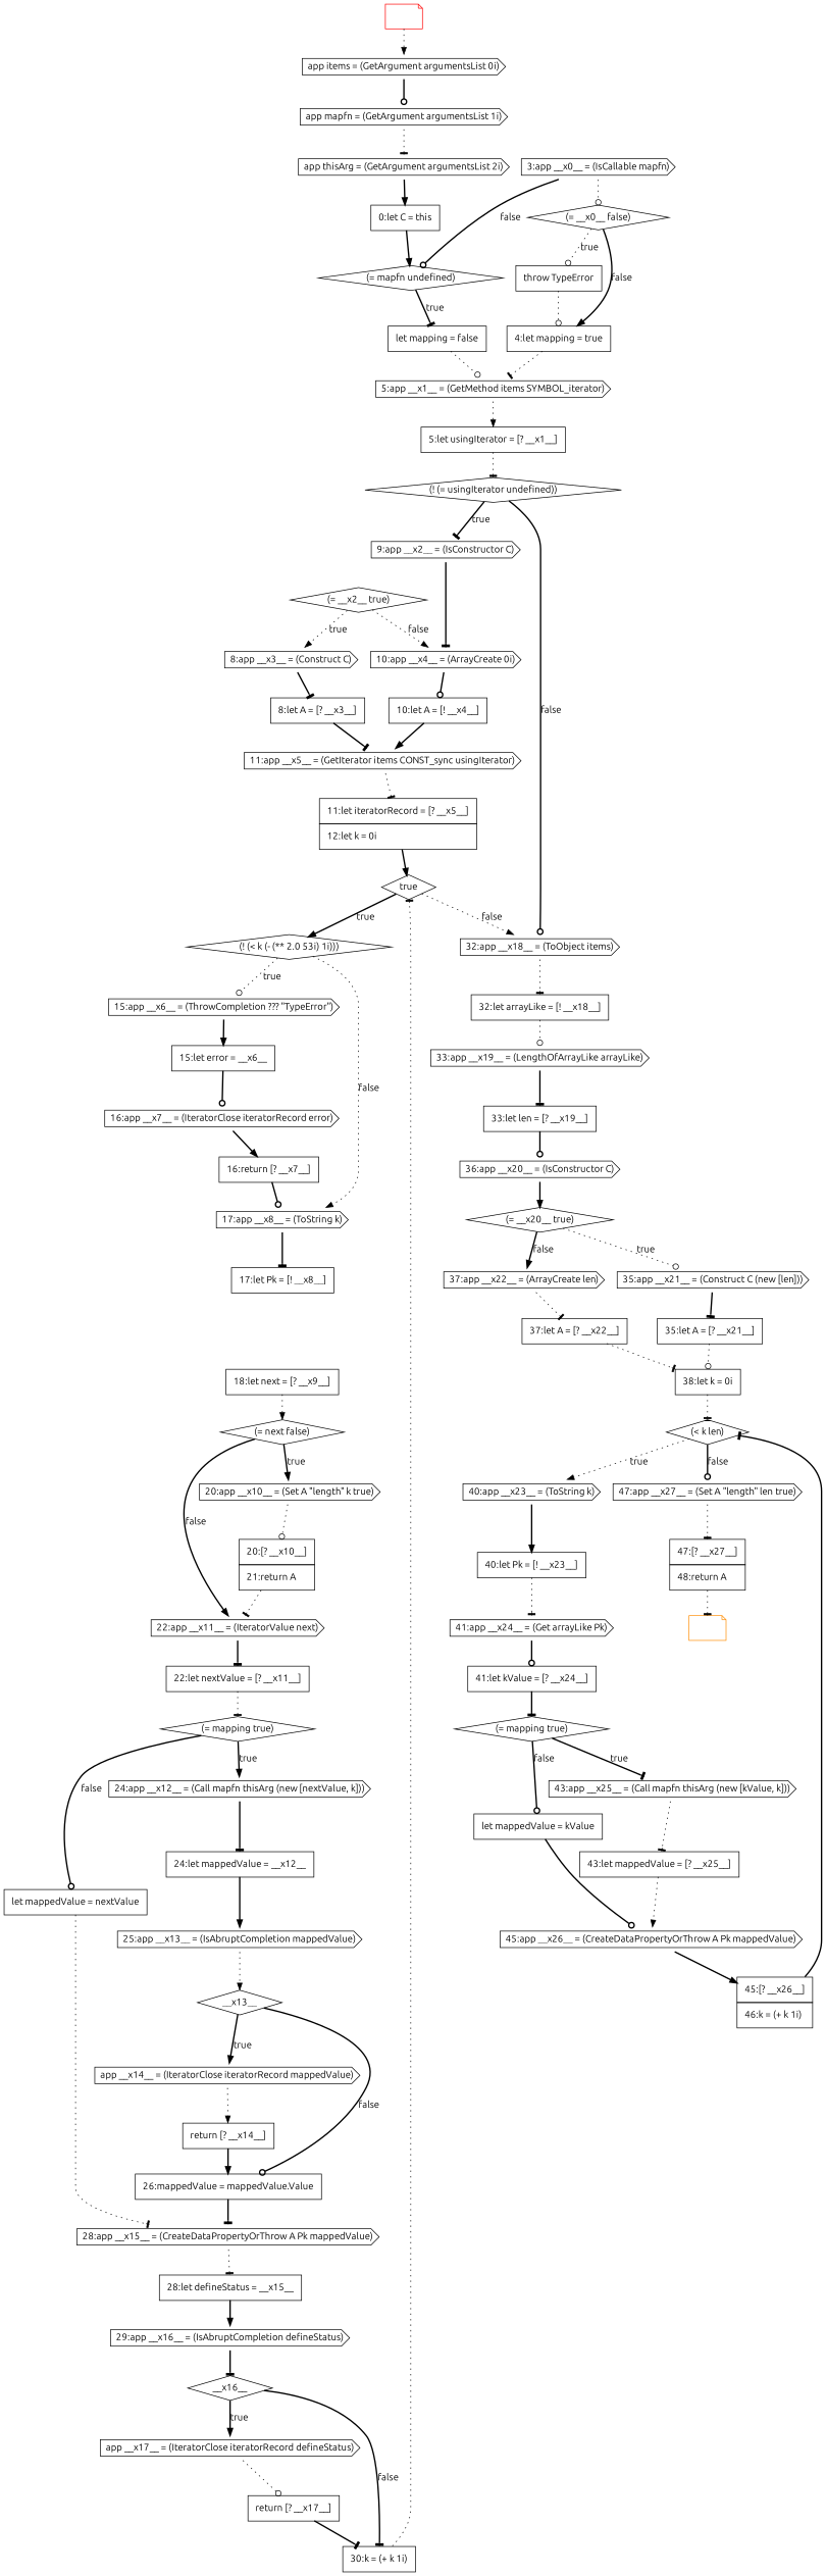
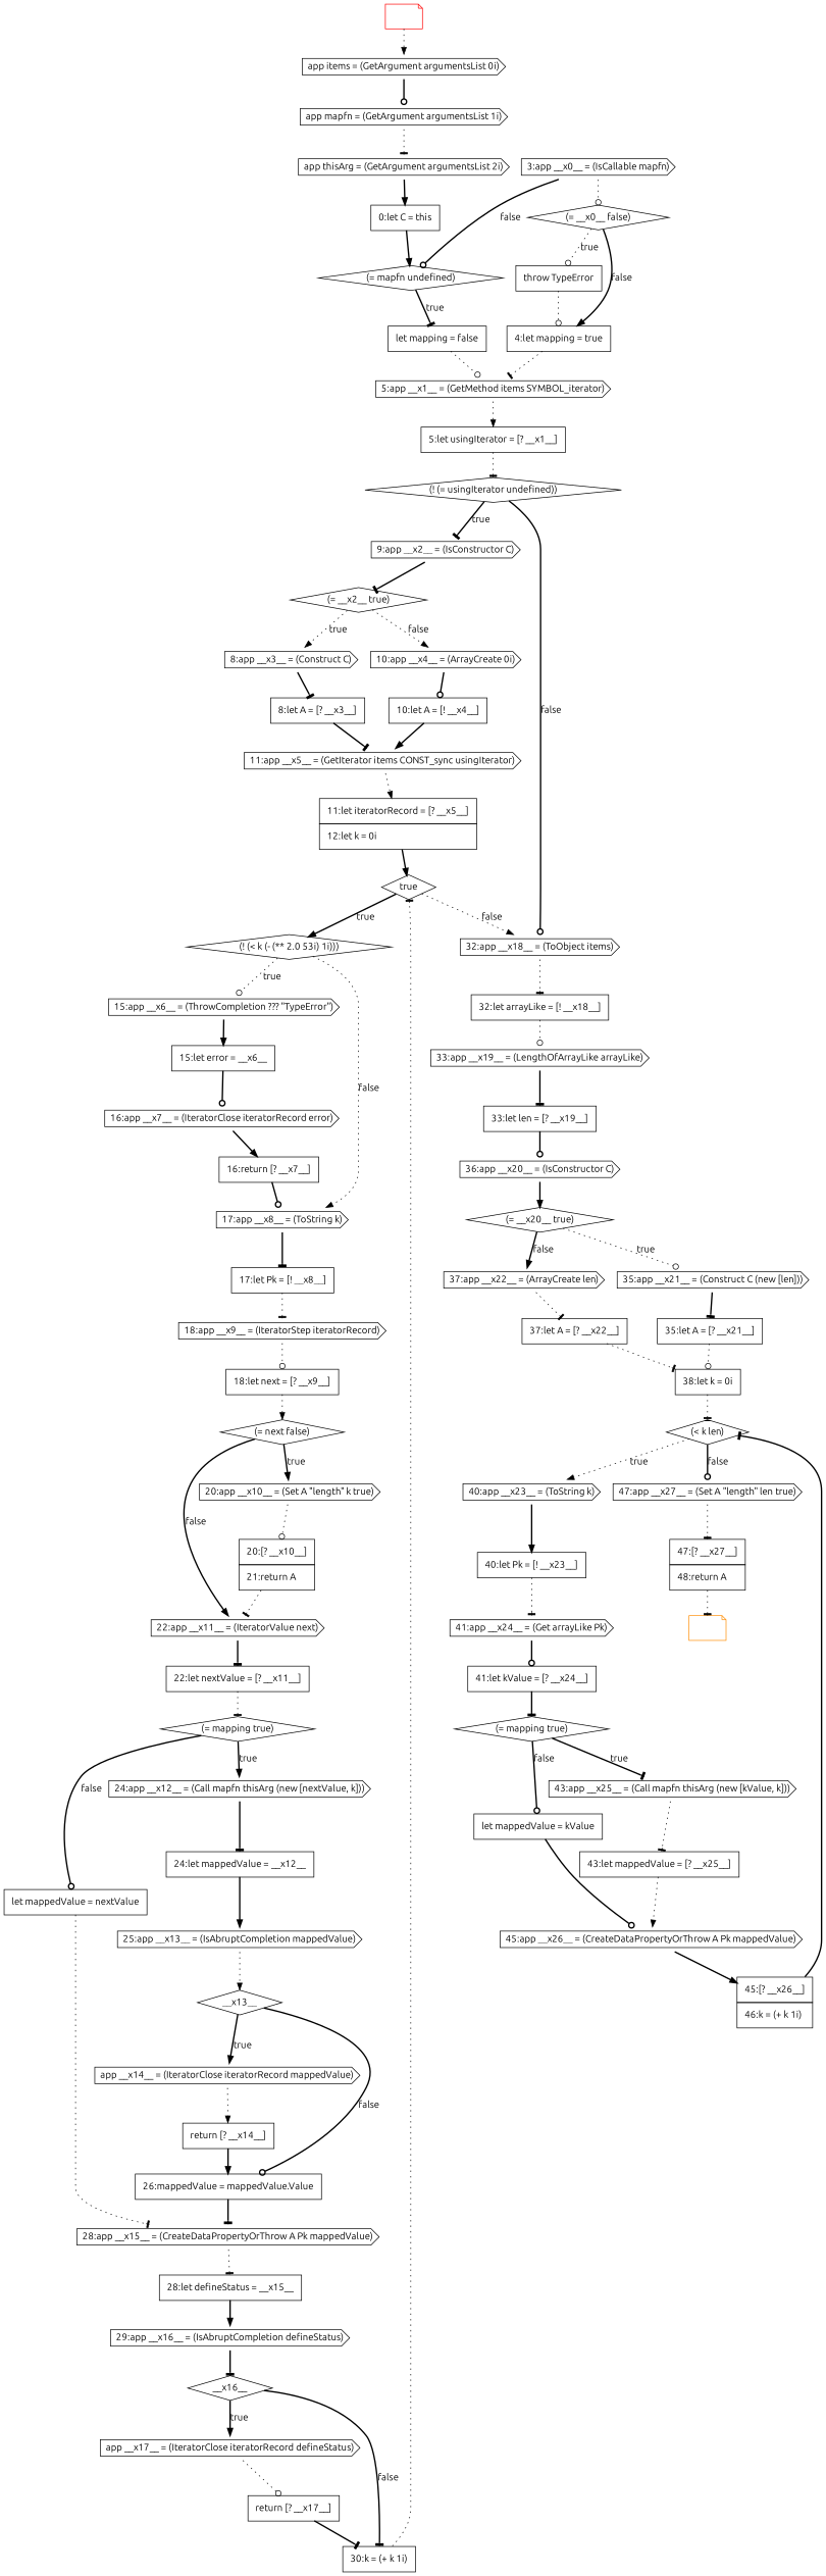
  digraph {
    fontname=Ubuntu
    node [color=black fillcolor=white fontname=Ubuntu shape=none style=filled]
    edge [arrowhead=tee color=black fontname=Ubuntu style=bold]
    n1 [color=red label=" " shape=note]
    n2 [label=<<font color="black">app items = (GetArgument argumentsList 0i)</font>> shape=cds]
    n3 [label=<<font color="black">app mapfn = (GetArgument argumentsList 1i)</font>> shape=cds]
    n4 [label=<<font color="black">     <table border="0" cellborder="1" cellspacing="0" cellpadding="10">       <tr><td align="left">5:let usingIterator = [? __x1__]</td></tr>     </table>   </font>> margin=0]
    n5 [label=<<font color="black">(! (= usingIterator undefined))</font>> shape=diamond]
    n6 [label=<<font color="black">9:app __x2__ = (IsConstructor C)</font>> shape=cds]
    n7 [label=<<font color="black">32:app __x18__ = (ToObject items)</font>> shape=cds]
    n8 [label=<<font color="black">     <table border="0" cellborder="1" cellspacing="0" cellpadding="10">       <tr><td align="left">17:let Pk = [! __x8__]</td></tr>     </table>   </font>> margin=0]
+   n9 [label=<<font color="black">18:app __x9__ = (IteratorStep iteratorRecord)</font>> shape=cds]
    n10 [label=<<font color="black">     <table border="0" cellborder="1" cellspacing="0" cellpadding="10">       <tr><td align="left">18:let next = [? __x9__]</td></tr>     </table>   </font>> margin=0]
    n11 [label=<<font color="black">8:app __x3__ = (Construct C)</font>> shape=cds]
    n12 [label=<<font color="black">     <table border="0" cellborder="1" cellspacing="0" cellpadding="10">       <tr><td align="left">8:let A = [? __x3__]</td></tr>     </table>   </font>> margin=0]
    n13 [label=<<font color="black">11:app __x5__ = (GetIterator items CONST_sync usingIterator)</font>> shape=cds]
    n14 [label=<<font color="black">(= mapfn undefined)</font>> shape=diamond]
    n15 [label=<<font color="black">     <table border="0" cellborder="1" cellspacing="0" cellpadding="10">       <tr><td align="left">let mapping = false</td></tr>     </table>   </font>> margin=0]
    n16 [label=<<font color="black">3:app __x0__ = (IsCallable mapfn)</font>> shape=cds]
    n17 [label=<<font color="black">(= __x0__ false)</font>> shape=diamond]
    n18 [label=<<font color="black">5:app __x1__ = (GetMethod items SYMBOL_iterator)</font>> shape=cds]
    n19 [label=<<font color="black">     <table border="0" cellborder="1" cellspacing="0" cellpadding="10">       <tr><td align="left">11:let iteratorRecord = [? __x5__]</td></tr>       <tr><td align="left">12:let k = 0i</td></tr>     </table>   </font>> margin=0]
    n20 [label=<<font color="black">true</font>> shape=diamond]
    n21 [label=<<font color="black">20:app __x10__ = (Set A &quot;length&quot; k true)</font>> shape=cds]
    n22 [label=<<font color="black">     <table border="0" cellborder="1" cellspacing="0" cellpadding="10">       <tr><td align="left">20:[? __x10__]</td></tr>       <tr><td align="left">21:return A</td></tr>     </table>   </font>> margin=0]
    n23 [label=<<font color="black">22:app __x11__ = (IteratorValue next)</font>> shape=cds]
    n24 [label=<<font color="black">43:app __x25__ = (Call mapfn thisArg (new [kValue, k]))</font>> shape=cds]
    n25 [label=<<font color="black">     <table border="0" cellborder="1" cellspacing="0" cellpadding="10">       <tr><td align="left">43:let mappedValue = [? __x25__]</td></tr>     </table>   </font>> margin=0]
    n26 [label=<<font color="black">45:app __x26__ = (CreateDataPropertyOrThrow A Pk mappedValue)</font>> shape=cds]
    n27 [label=<<font color="black">     <table border="0" cellborder="1" cellspacing="0" cellpadding="10">       <tr><td align="left">41:let kValue = [? __x24__]</td></tr>     </table>   </font>> margin=0]
    n28 [label=<<font color="black">(= mapping true)</font>> shape=diamond]
    n29 [label=<<font color="black">     <table border="0" cellborder="1" cellspacing="0" cellpadding="10">       <tr><td align="left">let mappedValue = kValue</td></tr>     </table>   </font>> margin=0]
    n30 [label=<<font color="black">(= __x2__ true)</font>> shape=diamond]
    n31 [label=<<font color="black">10:app __x4__ = (ArrayCreate 0i)</font>> shape=cds]
    n32 [label=<<font color="black">28:app __x15__ = (CreateDataPropertyOrThrow A Pk mappedValue)</font>> shape=cds]
    n33 [label=<<font color="black">     <table border="0" cellborder="1" cellspacing="0" cellpadding="10">       <tr><td align="left">28:let defineStatus = __x15__</td></tr>     </table>   </font>> margin=0]
    n34 [label=<<font color="black">29:app __x16__ = (IsAbruptCompletion defineStatus)</font>> shape=cds]
    n35 [label=<<font color="black">     <table border="0" cellborder="1" cellspacing="0" cellpadding="10">       <tr><td align="left">10:let A = [! __x4__]</td></tr>     </table>   </font>> margin=0]
    n36 [label=<<font color="black">     <table border="0" cellborder="1" cellspacing="0" cellpadding="10">       <tr><td align="left">return [? __x17__]</td></tr>     </table>   </font>> margin=0]
    n37 [label=<<font color="black">     <table border="0" cellborder="1" cellspacing="0" cellpadding="10">       <tr><td align="left">30:k = (+ k 1i)</td></tr>     </table>   </font>> margin=0]
    n38 [label=<<font color="black">     <table border="0" cellborder="1" cellspacing="0" cellpadding="10">       <tr><td align="left">0:let C = this</td></tr>     </table>   </font>> margin=0]
    n39 [label=<<font color="black">(= next false)</font>> shape=diamond]
    n40 [label=<<font color="black">     <table border="0" cellborder="1" cellspacing="0" cellpadding="10">       <tr><td align="left">45:[? __x26__]</td></tr>       <tr><td align="left">46:k = (+ k 1i)</td></tr>     </table>   </font>> margin=0]
    n41 [label=<<font color="black">     <table border="0" cellborder="1" cellspacing="0" cellpadding="10">       <tr><td align="left">22:let nextValue = [? __x11__]</td></tr>     </table>   </font>> margin=0]
    n42 [label=<<font color="black">(= mapping true)</font>> shape=diamond]
    n43 [label=<<font color="black">     <table border="0" cellborder="1" cellspacing="0" cellpadding="10">       <tr><td align="left">let mappedValue = nextValue</td></tr>     </table>   </font>> margin=0]
    n44 [label=<<font color="black">24:app __x12__ = (Call mapfn thisArg (new [nextValue, k]))</font>> shape=cds]
    n45 [label=<<font color="black">(! (&lt; k (- (** 2.0 53i) 1i)))</font>> shape=diamond]
    n46 [label=<<font color="black">17:app __x8__ = (ToString k)</font>> shape=cds]
    n47 [label=<<font color="black">15:app __x6__ = (ThrowCompletion ??? &quot;TypeError&quot;)</font>> shape=cds]
    n48 [label=<<font color="black">     <table border="0" cellborder="1" cellspacing="0" cellpadding="10">       <tr><td align="left">32:let arrayLike = [! __x18__]</td></tr>     </table>   </font>> margin=0]
    n49 [label=<<font color="black">33:app __x19__ = (LengthOfArrayLike arrayLike)</font>> shape=cds]
    n50 [label=<<font color="black">     <table border="0" cellborder="1" cellspacing="0" cellpadding="10">       <tr><td align="left">33:let len = [? __x19__]</td></tr>     </table>   </font>> margin=0]
    n51 [label=<<font color="black">47:app __x27__ = (Set A &quot;length&quot; len true)</font>> shape=cds]
    n52 [label=<<font color="black">     <table border="0" cellborder="1" cellspacing="0" cellpadding="10">       <tr><td align="left">47:[? __x27__]</td></tr>       <tr><td align="left">48:return A</td></tr>     </table>   </font>> margin=0]
    n53 [color=darkorange label=" " shape=note]
    n54 [label=<<font color="black">     <table border="0" cellborder="1" cellspacing="0" cellpadding="10">       <tr><td align="left">return [? __x14__]</td></tr>     </table>   </font>> margin=0]
    n55 [label=<<font color="black">     <table border="0" cellborder="1" cellspacing="0" cellpadding="10">       <tr><td align="left">26:mappedValue = mappedValue.Value</td></tr>     </table>   </font>> margin=0]
    n56 [label=<<font color="black">     <table border="0" cellborder="1" cellspacing="0" cellpadding="10">       <tr><td align="left">throw TypeError</td></tr>     </table>   </font>> margin=0]
    n57 [label=<<font color="black">     <table border="0" cellborder="1" cellspacing="0" cellpadding="10">       <tr><td align="left">4:let mapping = true</td></tr>     </table>   </font>> margin=0]
    n58 [label=<<font color="black">(&lt; k len)</font>> shape=diamond]
    n59 [label=<<font color="black">40:app __x23__ = (ToString k)</font>> shape=cds]
    n60 [label=<<font color="black">     <table border="0" cellborder="1" cellspacing="0" cellpadding="10">       <tr><td align="left">40:let Pk = [! __x23__]</td></tr>     </table>   </font>> margin=0]
    n61 [label=<<font color="black">16:app __x7__ = (IteratorClose iteratorRecord error)</font>> shape=cds]
    n62 [label=<<font color="black">     <table border="0" cellborder="1" cellspacing="0" cellpadding="10">       <tr><td align="left">16:return [? __x7__]</td></tr>     </table>   </font>> margin=0]
    n63 [label=<<font color="black">     <table border="0" cellborder="1" cellspacing="0" cellpadding="10">       <tr><td align="left">35:let A = [? __x21__]</td></tr>     </table>   </font>> margin=0]
    n64 [label=<<font color="black">     <table border="0" cellborder="1" cellspacing="0" cellpadding="10">       <tr><td align="left">38:let k = 0i</td></tr>     </table>   </font>> margin=0]
    n65 [label=<<font color="black">(= __x20__ true)</font>> shape=diamond]
    n66 [label=<<font color="black">37:app __x22__ = (ArrayCreate len)</font>> shape=cds]
    n67 [label=<<font color="black">35:app __x21__ = (Construct C (new [len]))</font>> shape=cds]
    n68 [label=<<font color="black">     <table border="0" cellborder="1" cellspacing="0" cellpadding="10">       <tr><td align="left">37:let A = [? __x22__]</td></tr>     </table>   </font>> margin=0]
    n69 [label=<<font color="black">     <table border="0" cellborder="1" cellspacing="0" cellpadding="10">       <tr><td align="left">24:let mappedValue = __x12__</td></tr>     </table>   </font>> margin=0]
    n70 [label=<<font color="black">25:app __x13__ = (IsAbruptCompletion mappedValue)</font>> shape=cds]
    n71 [label=<<font color="black">__x13__</font>> shape=diamond]
    n72 [label=<<font color="black">app thisArg = (GetArgument argumentsList 2i)</font>> shape=cds]
    n73 [label=<<font color="black">app __x14__ = (IteratorClose iteratorRecord mappedValue)</font>> shape=cds]
    n74 [label=<<font color="black">41:app __x24__ = (Get arrayLike Pk)</font>> shape=cds]
    n75 [label=<<font color="black">app __x17__ = (IteratorClose iteratorRecord defineStatus)</font>> shape=cds]
    n76 [label=<<font color="black">     <table border="0" cellborder="1" cellspacing="0" cellpadding="10">       <tr><td align="left">15:let error = __x6__</td></tr>     </table>   </font>> margin=0]
    n77 [label=<<font color="black">36:app __x20__ = (IsConstructor C)</font>> shape=cds]
    n78 [label=<<font color="black">__x16__</font>> shape=diamond]
    n1 -> n2 [arrowhead=normal style=dotted]
    n2 -> n3 [arrowhead=odot]
    n3 -> n72 [style=dotted]
    n4 -> n5 [style=dotted]
    n5 -> n6 [label=<<font color="black">true</font>>]
    n5 -> n7 [arrowhead=odot label=<<font color="black">false</font>>]
-   n6 -> n31
+   n6 -> n30
    n7 -> n48 [style=dotted]
+   n8 -> n9 [style=dotted]
+   n9 -> n10 [arrowhead=odot style=dotted]
    n10 -> n39 [arrowhead=normal style=dotted]
    n11 -> n12
    n12 -> n13
-   n13 -> n19 [style=dotted]
+   n13 -> n19 [arrowhead=normal style=dotted]
    n14 -> n15 [label=<<font color="black">true</font>>]
    n15 -> n18 [arrowhead=odot style=dotted]
    n16 -> n14 [arrowhead=odot label=<<font color="black">false</font>>]
    n16 -> n17 [arrowhead=odot style=dotted]
    n17 -> n56 [arrowhead=odot label=<<font color="black">true</font>> style=dotted]
    n17 -> n57 [arrowhead=normal label=<<font color="black">false</font>>]
    n18 -> n4 [arrowhead=normal style=dotted]
    n19 -> n20 [arrowhead=normal]
    n20 -> n7 [arrowhead=normal label=<<font color="black">false</font>> style=dotted]
    n20 -> n45 [arrowhead=normal label=<<font color="black">true</font>>]
    n21 -> n22 [arrowhead=odot style=dotted]
    n22 -> n23 [style=dotted]
    n23 -> n41
    n24 -> n25 [style=dotted]
    n25 -> n26 [arrowhead=normal style=dotted]
    n26 -> n40 [arrowhead=normal]
    n27 -> n28
    n28 -> n24 [label=<<font color="black">true</font>>]
    n28 -> n29 [arrowhead=odot label=<<font color="black">false</font>>]
    n29 -> n26 [arrowhead=odot]
    n30 -> n11 [arrowhead=normal label=<<font color="black">true</font>> style=dotted]
    n30 -> n31 [arrowhead=normal label=<<font color="black">false</font>> style=dotted]
    n31 -> n35 [arrowhead=odot]
    n32 -> n33 [style=dotted]
    n33 -> n34 [arrowhead=normal]
    n34 -> n78
    n35 -> n13 [arrowhead=normal]
    n36 -> n37
    n37 -> n20 [style=dotted]
    n38 -> n14 [arrowhead=normal]
    n39 -> n21 [arrowhead=normal label=<<font color="black">true</font>>]
    n39 -> n23 [arrowhead=normal label=<<font color="black">false</font>>]
    n40 -> n58
    n41 -> n42 [style=dotted]
    n42 -> n43 [arrowhead=odot label=<<font color="black">false</font>>]
    n42 -> n44 [arrowhead=normal label=<<font color="black">true</font>>]
    n43 -> n32 [style=dotted]
    n44 -> n69
    n45 -> n46 [arrowhead=normal label=<<font color="black">false</font>> style=dotted]
    n45 -> n47 [arrowhead=odot label=<<font color="black">true</font>> style=dotted]
    n46 -> n8
    n47 -> n76 [arrowhead=normal]
    n48 -> n49 [arrowhead=odot style=dotted]
    n49 -> n50
    n50 -> n77 [arrowhead=odot]
    n51 -> n52 [style=dotted]
    n52 -> n53 [style=dotted]
    n54 -> n55 [arrowhead=normal]
    n55 -> n32
    n56 -> n57 [arrowhead=odot style=dotted]
    n57 -> n18 [style=dotted]
    n58 -> n51 [arrowhead=odot label=<<font color="black">false</font>>]
    n58 -> n59 [arrowhead=normal label=<<font color="black">true</font>> style=dotted]
    n59 -> n60 [arrowhead=normal]
    n60 -> n74 [style=dotted]
    n61 -> n62 [arrowhead=normal]
    n62 -> n46 [arrowhead=odot]
    n63 -> n64 [arrowhead=odot style=dotted]
    n64 -> n58 [style=dotted]
    n65 -> n66 [arrowhead=normal label=<<font color="black">false</font>>]
    n65 -> n67 [arrowhead=odot label=<<font color="black">true</font>> style=dotted]
    n66 -> n68 [style=dotted]
    n67 -> n63
    n68 -> n64 [style=dotted]
    n69 -> n70 [arrowhead=normal]
    n70 -> n71 [arrowhead=normal style=dotted]
    n71 -> n55 [arrowhead=odot label=<<font color="black">false</font>>]
    n71 -> n73 [arrowhead=normal label=<<font color="black">true</font>>]
    n72 -> n38 [arrowhead=normal]
    n73 -> n54 [arrowhead=normal style=dotted]
    n74 -> n27 [arrowhead=odot]
    n75 -> n36 [arrowhead=odot style=dotted]
    n76 -> n61 [arrowhead=odot]
    n77 -> n65 [arrowhead=normal]
    n78 -> n37 [label=<<font color="black">false</font>>]
    n78 -> n75 [arrowhead=normal label=<<font color="black">true</font>>]
  }
